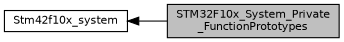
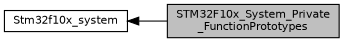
  digraph {
    rankdir=LR
    node [color=black fontname=Helvetica fontsize=10 shape=box style=filled]
    n1 [fillcolor=grey75 fontcolor=black height=0.2 label="STM32F10x_System_Private\l_FunctionPrototypes" width=0.4]
-   n2 [fillcolor=white height=0.2 label=Stm42f10x_system width=0.4]
+   n2 [fillcolor=white height=0.2 label=Stm32f10x_system width=0.4]
    n2 -> n1 [dir=back fontname=Helvetica fontsize=10 labelfontname=Helvetica labelfontsize=10 shape=plaintext style=solid]
  }
